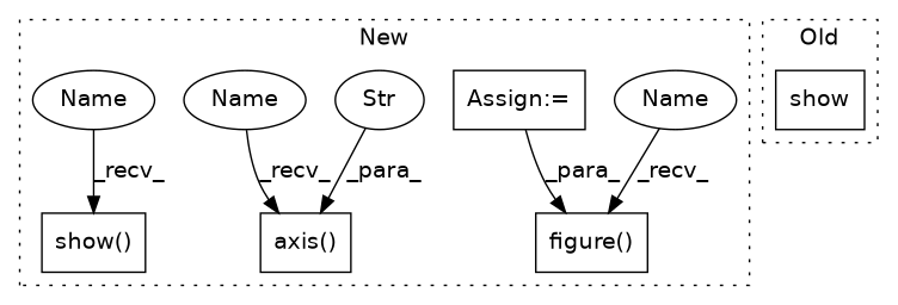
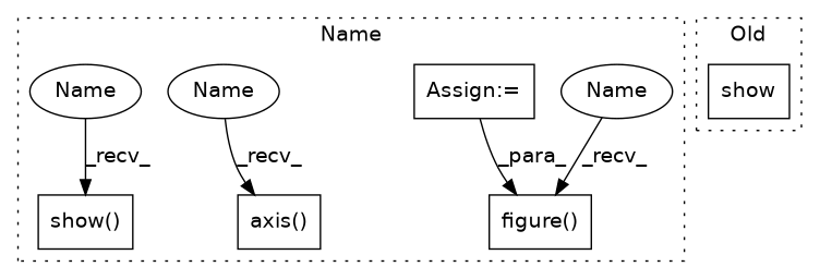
  digraph {
    fontname="DejaVu Sans"
    node [a=75 fontname="DejaVu Sans" l=3 s=7503 shape=box]
    edge [fontname="DejaVu Sans"]
    n1 [l="11,17" label="figure()" s="6998,7010"]
    n2 [a=68 label="Assign:=" s=6995]
    n3 [l="9,1" label="axis()" s="7344,7358"]
-   n4 [a=66 l=5 label=Str s=7353 shape=ellipse]
    n5 [l=21 label="show()"]
    n6 [a=87 label=Name s=6998 shape=ellipse]
    n7 [a=87 label=Name shape=ellipse]
    n8 [a=87 label=Name s=7344 shape=ellipse]
    n9 [a=93 l=7 label=show s=6842]
    subgraph cluster_1 {
-     label=New
+     label=Name
      style=dotted
      n1
      n2
      n3
-     n4
      n5
      n6
      n7
      n8
    }
    subgraph cluster_2 {
      label=Old
      style=dotted
      n9
    }
    n2 -> n1 [label=_para_]
-   n4 -> n3 [label=_para_]
    n6 -> n1 [label=_recv_]
    n7 -> n5 [label=_recv_]
    n8 -> n3 [label=_recv_]
  }
